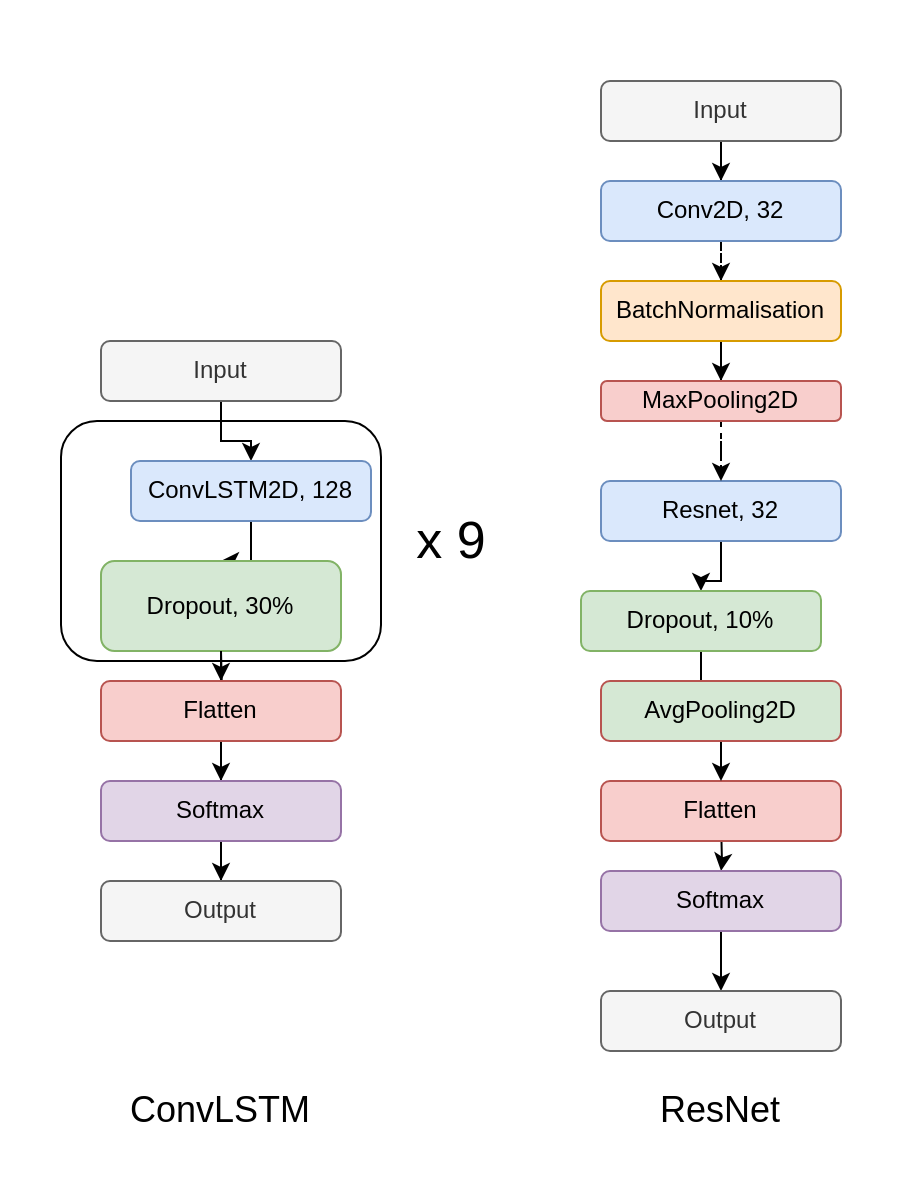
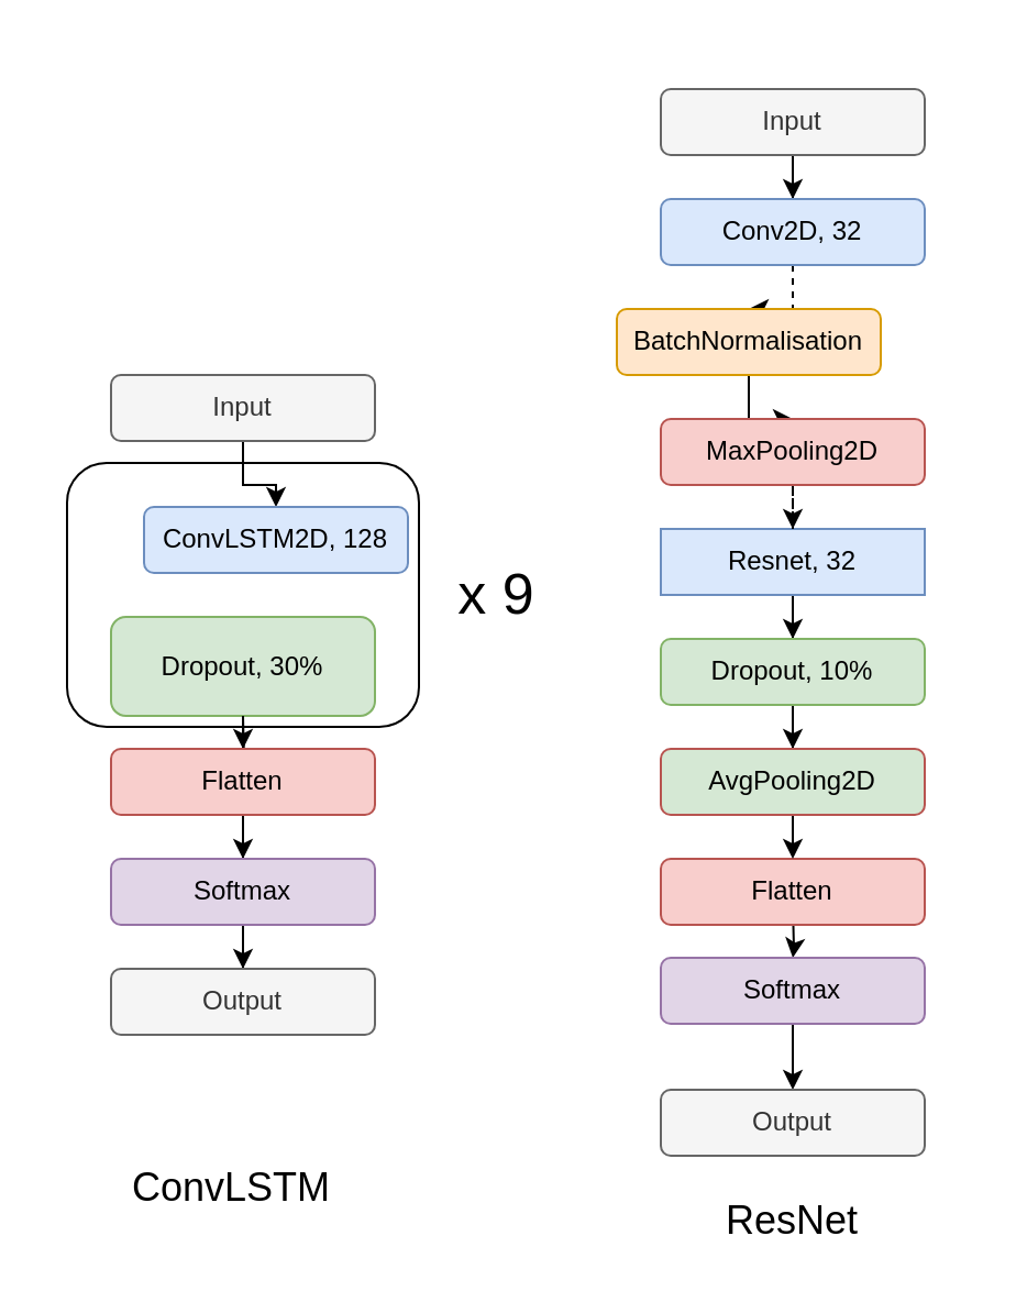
  <mxCell id="0" />
  <mxCell id="1" parent="0" />
  <mxCell id="2" value="" style="rounded=0;whiteSpace=wrap;html=1;fontSize=15;strokeColor=none;" parent="1" vertex="1"><mxGeometry x="20" y="20" width="420" height="550" as="geometry" /></mxCell>
  <mxCell id="3" value="" style="rounded=1;whiteSpace=wrap;html=1;" parent="1" vertex="1"><mxGeometry x="30" y="210" width="160" height="120" as="geometry" /></mxCell>
  <mxCell id="4" value="" style="edgeStyle=orthogonalEdgeStyle;rounded=0;orthogonalLoop=1;jettySize=auto;html=1;" parent="1" source="5" target="7" edge="1"><mxGeometry relative="1" as="geometry" /></mxCell>
  <mxCell id="5" value="Input" style="rounded=1;whiteSpace=wrap;html=1;fillColor=#f5f5f5;fontColor=#333333;strokeColor=#666666;" parent="1" vertex="1"><mxGeometry x="50" y="170" width="120" height="30" as="geometry" /></mxCell>
- <mxCell id="6" value="" style="edgeStyle=orthogonalEdgeStyle;rounded=0;orthogonalLoop=1;jettySize=auto;html=1;" parent="1" source="7" target="9" edge="1"><mxGeometry relative="1" as="geometry" /></mxCell>
  <mxCell id="7" value="ConvLSTM2D, 128" style="rounded=1;whiteSpace=wrap;html=1;fillColor=#dae8fc;strokeColor=#6c8ebf;" parent="1" vertex="1"><mxGeometry x="65" y="230" width="120" height="30" as="geometry" /></mxCell>
  <mxCell id="8" style="edgeStyle=orthogonalEdgeStyle;rounded=0;orthogonalLoop=1;jettySize=auto;html=1;entryX=0.5;entryY=0;entryDx=0;entryDy=0;" parent="1" source="9" target="13" edge="1"><mxGeometry relative="1" as="geometry" /></mxCell>
  <mxCell id="9" value="Dropout, 30%" style="rounded=1;whiteSpace=wrap;html=1;fillColor=#d5e8d4;strokeColor=#82b366;" parent="1" vertex="1"><mxGeometry x="50" y="280" width="120" height="45" as="geometry" /></mxCell>
  <mxCell id="10" value="&lt;font style=&quot;font-size: 26px&quot;&gt;x 9&lt;/font&gt;" style="text;html=1;align=center;verticalAlign=middle;resizable=0;points=[];autosize=1;strokeColor=none;fillColor=none;" parent="1" vertex="1"><mxGeometry x="200" y="260" width="50" height="20" as="geometry" /></mxCell>
  <mxCell id="11" value="" style="edgeStyle=orthogonalEdgeStyle;rounded=0;orthogonalLoop=1;jettySize=auto;html=1;fontSize=26;" parent="1" target="13" edge="1"><mxGeometry relative="1" as="geometry"><mxPoint x="110" y="325" as="sourcePoint" /></mxGeometry></mxCell>
  <mxCell id="12" style="edgeStyle=orthogonalEdgeStyle;rounded=0;orthogonalLoop=1;jettySize=auto;html=1;" parent="1" source="13" target="15" edge="1"><mxGeometry relative="1" as="geometry" /></mxCell>
  <mxCell id="13" value="Flatten" style="rounded=1;whiteSpace=wrap;html=1;fillColor=#f8cecc;strokeColor=#b85450;" parent="1" vertex="1"><mxGeometry x="50" y="340" width="120" height="30" as="geometry" /></mxCell>
  <mxCell id="14" value="" style="edgeStyle=orthogonalEdgeStyle;rounded=0;orthogonalLoop=1;jettySize=auto;html=1;" parent="1" source="15" target="16" edge="1"><mxGeometry relative="1" as="geometry" /></mxCell>
  <mxCell id="15" value="Softmax" style="whiteSpace=wrap;html=1;rounded=1;fillColor=#e1d5e7;strokeColor=#9673a6;" parent="1" vertex="1"><mxGeometry x="50" y="390" width="120" height="30" as="geometry" /></mxCell>
  <mxCell id="16" value="Output" style="rounded=1;whiteSpace=wrap;html=1;fillColor=#f5f5f5;fontColor=#333333;strokeColor=#666666;" parent="1" vertex="1"><mxGeometry x="50" y="440" width="120" height="30" as="geometry" /></mxCell>
  <mxCell id="17" value="" style="edgeStyle=orthogonalEdgeStyle;rounded=0;orthogonalLoop=1;jettySize=auto;html=1;" parent="1" source="18" target="30" edge="1"><mxGeometry relative="1" as="geometry" /></mxCell>
  <mxCell id="18" value="Input" style="rounded=1;whiteSpace=wrap;html=1;fillColor=#f5f5f5;fontColor=#333333;strokeColor=#666666;" parent="1" vertex="1"><mxGeometry x="300" y="40" width="120" height="30" as="geometry" /></mxCell>
  <mxCell id="19" value="" style="edgeStyle=orthogonalEdgeStyle;rounded=0;orthogonalLoop=1;jettySize=auto;html=1;" parent="1" source="20" target="22" edge="1"><mxGeometry relative="1" as="geometry" /></mxCell>
- <mxCell id="20" value="Resnet, 32" style="rounded=1;whiteSpace=wrap;html=1;fillColor=#dae8fc;strokeColor=#6c8ebf;" parent="1" vertex="1"><mxGeometry x="300" y="240" width="120" height="30" as="geometry" /></mxCell>
+ <mxCell id="20" value="Resnet, 32" style="whiteSpace=wrap;html=1;fillColor=#dae8fc;strokeColor=#6c8ebf;rounded=0;" parent="1" vertex="1"><mxGeometry x="300" y="240" width="120" height="30" as="geometry" /></mxCell>
  <mxCell id="21" value="" style="edgeStyle=orthogonalEdgeStyle;rounded=0;orthogonalLoop=1;jettySize=auto;html=1;" parent="1" source="22" target="36" edge="1"><mxGeometry relative="1" as="geometry" /></mxCell>
- <mxCell id="22" value="Dropout, 10%" style="rounded=1;whiteSpace=wrap;html=1;fillColor=#d5e8d4;strokeColor=#82b366;" parent="1" vertex="1"><mxGeometry x="290" y="295" width="120" height="30" as="geometry" /></mxCell>
+ <mxCell id="22" value="Dropout, 10%" style="rounded=1;whiteSpace=wrap;html=1;fillColor=#d5e8d4;strokeColor=#82b366;" parent="1" vertex="1"><mxGeometry x="300" y="290" width="120" height="30" as="geometry" /></mxCell>
  <mxCell id="23" value="" style="edgeStyle=orthogonalEdgeStyle;rounded=0;orthogonalLoop=1;jettySize=auto;html=1;fontSize=26;" parent="1" edge="1"><mxGeometry relative="1" as="geometry"><mxPoint x="360" y="390" as="sourcePoint" /><mxPoint x="360" y="410" as="targetPoint" /></mxGeometry></mxCell>
  <mxCell id="24" style="edgeStyle=orthogonalEdgeStyle;rounded=0;orthogonalLoop=1;jettySize=auto;html=1;" parent="1" target="27" edge="1"><mxGeometry relative="1" as="geometry"><mxPoint x="360" y="410" as="sourcePoint" /></mxGeometry></mxCell>
  <mxCell id="25" value="Flatten" style="rounded=1;whiteSpace=wrap;html=1;fillColor=#f8cecc;strokeColor=#b85450;" parent="1" vertex="1"><mxGeometry x="300" y="390" width="120" height="30" as="geometry" /></mxCell>
  <mxCell id="26" value="" style="edgeStyle=orthogonalEdgeStyle;rounded=0;orthogonalLoop=1;jettySize=auto;html=1;" parent="1" source="27" target="28" edge="1"><mxGeometry relative="1" as="geometry" /></mxCell>
  <mxCell id="27" value="Softmax" style="whiteSpace=wrap;html=1;rounded=1;fillColor=#e1d5e7;strokeColor=#9673a6;" parent="1" vertex="1"><mxGeometry x="300" y="435" width="120" height="30" as="geometry" /></mxCell>
  <mxCell id="28" value="Output" style="rounded=1;whiteSpace=wrap;html=1;fillColor=#f5f5f5;fontColor=#333333;strokeColor=#666666;" parent="1" vertex="1"><mxGeometry x="300" y="495" width="120" height="30" as="geometry" /></mxCell>
  <mxCell id="29" value="" style="edgeStyle=orthogonalEdgeStyle;rounded=0;orthogonalLoop=1;jettySize=auto;html=1;dashed=1;" parent="1" source="30" target="32" edge="1"><mxGeometry relative="1" as="geometry" /></mxCell>
  <mxCell id="30" value="Conv2D, 32" style="rounded=1;whiteSpace=wrap;html=1;fillColor=#dae8fc;strokeColor=#6c8ebf;" parent="1" vertex="1"><mxGeometry x="300" y="90" width="120" height="30" as="geometry" /></mxCell>
  <mxCell id="31" value="" style="edgeStyle=orthogonalEdgeStyle;rounded=0;orthogonalLoop=1;jettySize=auto;html=1;" parent="1" source="32" target="34" edge="1"><mxGeometry relative="1" as="geometry" /></mxCell>
- <mxCell id="32" value="BatchNormalisation" style="rounded=1;whiteSpace=wrap;html=1;fillColor=#ffe6cc;strokeColor=#d79b00;" parent="1" vertex="1"><mxGeometry x="300" y="140" width="120" height="30" as="geometry" /></mxCell>
+ <mxCell id="32" value="BatchNormalisation" style="rounded=1;whiteSpace=wrap;html=1;fillColor=#ffe6cc;strokeColor=#d79b00;" parent="1" vertex="1"><mxGeometry x="280" y="140" width="120" height="30" as="geometry" /></mxCell>
  <mxCell id="33" style="edgeStyle=orthogonalEdgeStyle;rounded=0;orthogonalLoop=1;jettySize=auto;html=1;entryX=0.5;entryY=0;entryDx=0;entryDy=0;dashed=1;" parent="1" source="34" target="20" edge="1"><mxGeometry relative="1" as="geometry" /></mxCell>
- <mxCell id="34" value="MaxPooling2D" style="rounded=1;whiteSpace=wrap;html=1;fillColor=#f8cecc;strokeColor=#b85450;" parent="1" vertex="1"><mxGeometry x="300" y="190" width="120" height="20" as="geometry" /></mxCell>
+ <mxCell id="34" value="MaxPooling2D" style="rounded=1;whiteSpace=wrap;html=1;fillColor=#f8cecc;strokeColor=#b85450;" parent="1" vertex="1"><mxGeometry x="300" y="190" width="120" height="30" as="geometry" /></mxCell>
  <mxCell id="35" style="edgeStyle=orthogonalEdgeStyle;rounded=0;orthogonalLoop=1;jettySize=auto;html=1;entryX=0.5;entryY=0;entryDx=0;entryDy=0;" parent="1" target="25" edge="1"><mxGeometry relative="1" as="geometry"><mxPoint x="360" y="360" as="sourcePoint" /></mxGeometry></mxCell>
  <mxCell id="36" value="AvgPooling2D" style="rounded=1;whiteSpace=wrap;html=1;fillColor=#d5e8d4;strokeColor=#b85450;" parent="1" vertex="1"><mxGeometry x="300" y="340" width="120" height="30" as="geometry" /></mxCell>
  <mxCell id="37" value="&lt;font style=&quot;font-size: 18px&quot;&gt;ResNet&lt;/font&gt;" style="text;html=1;strokeColor=none;fillColor=none;align=center;verticalAlign=middle;whiteSpace=wrap;rounded=0;" parent="1" vertex="1"><mxGeometry x="330" y="540" width="60" height="30" as="geometry" /></mxCell>
- <mxCell id="38" value="&lt;font style=&quot;font-size: 18px&quot;&gt;ConvLSTM&lt;/font&gt;" style="text;html=1;strokeColor=none;fillColor=none;align=center;verticalAlign=middle;whiteSpace=wrap;rounded=0;" parent="1" vertex="1"><mxGeometry x="80" y="540" width="60" height="30" as="geometry" /></mxCell>
+ <mxCell id="38" value="&lt;font style=&quot;font-size: 18px&quot;&gt;ConvLSTM&lt;/font&gt;" style="text;html=1;strokeColor=none;fillColor=none;align=center;verticalAlign=middle;whiteSpace=wrap;rounded=0;" parent="1" vertex="1"><mxGeometry x="75" y="525" width="60" height="30" as="geometry" /></mxCell>
